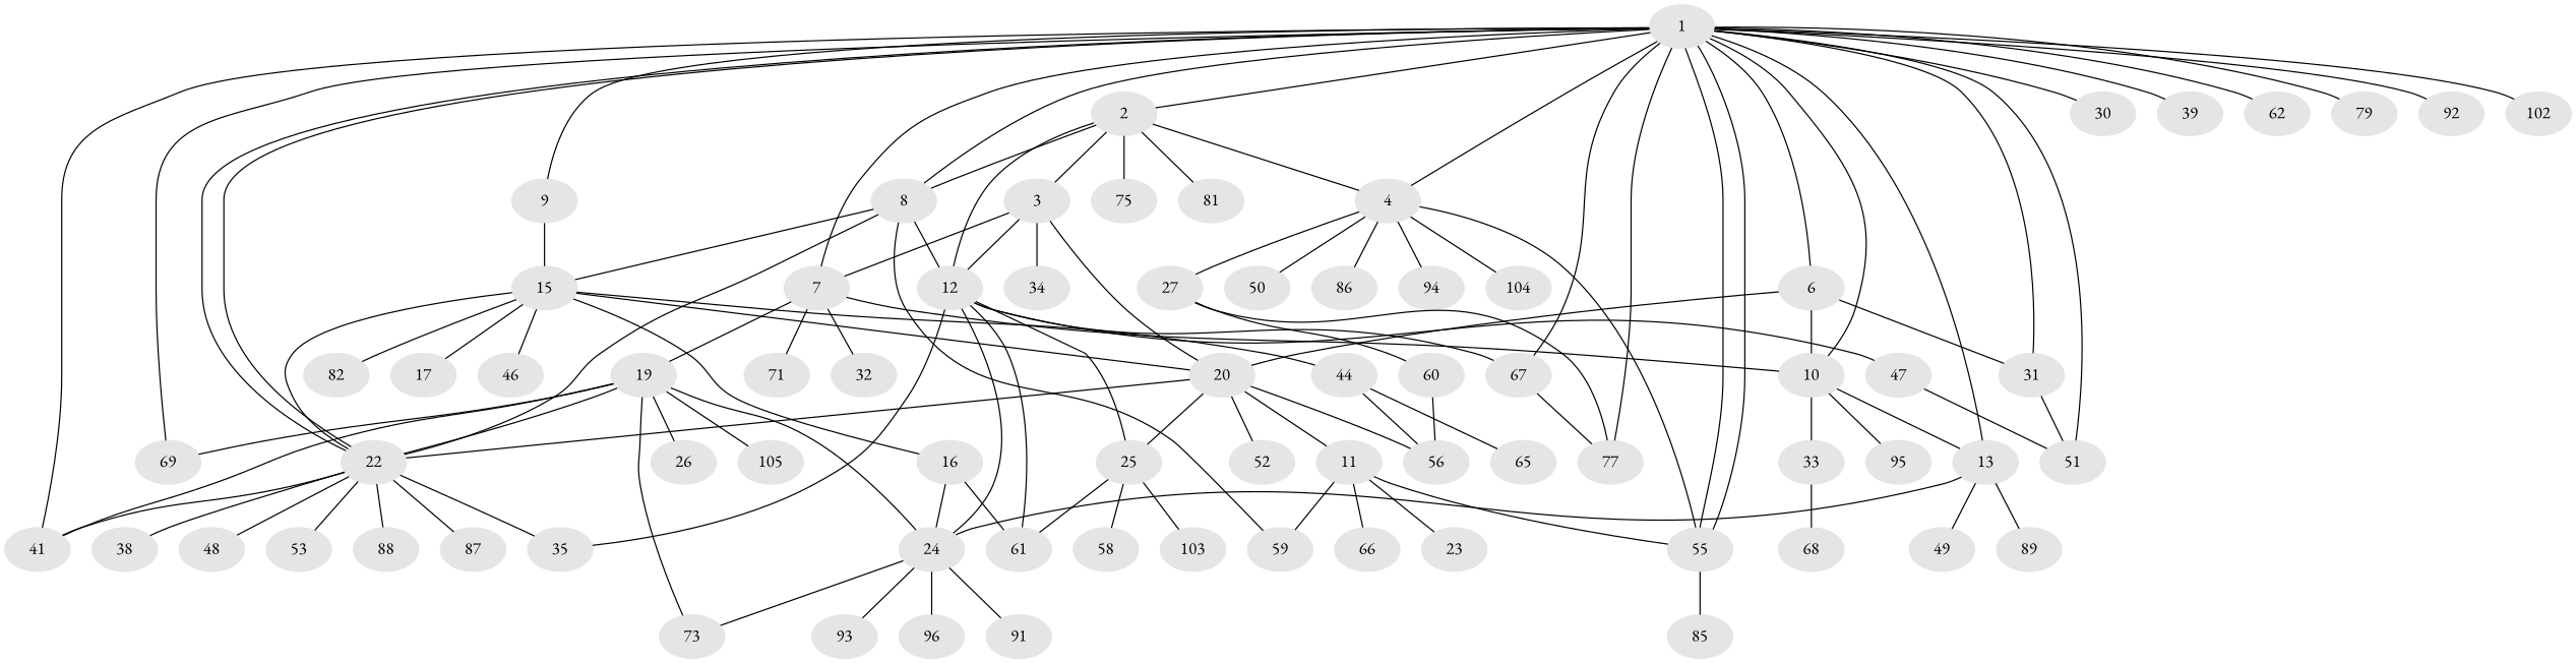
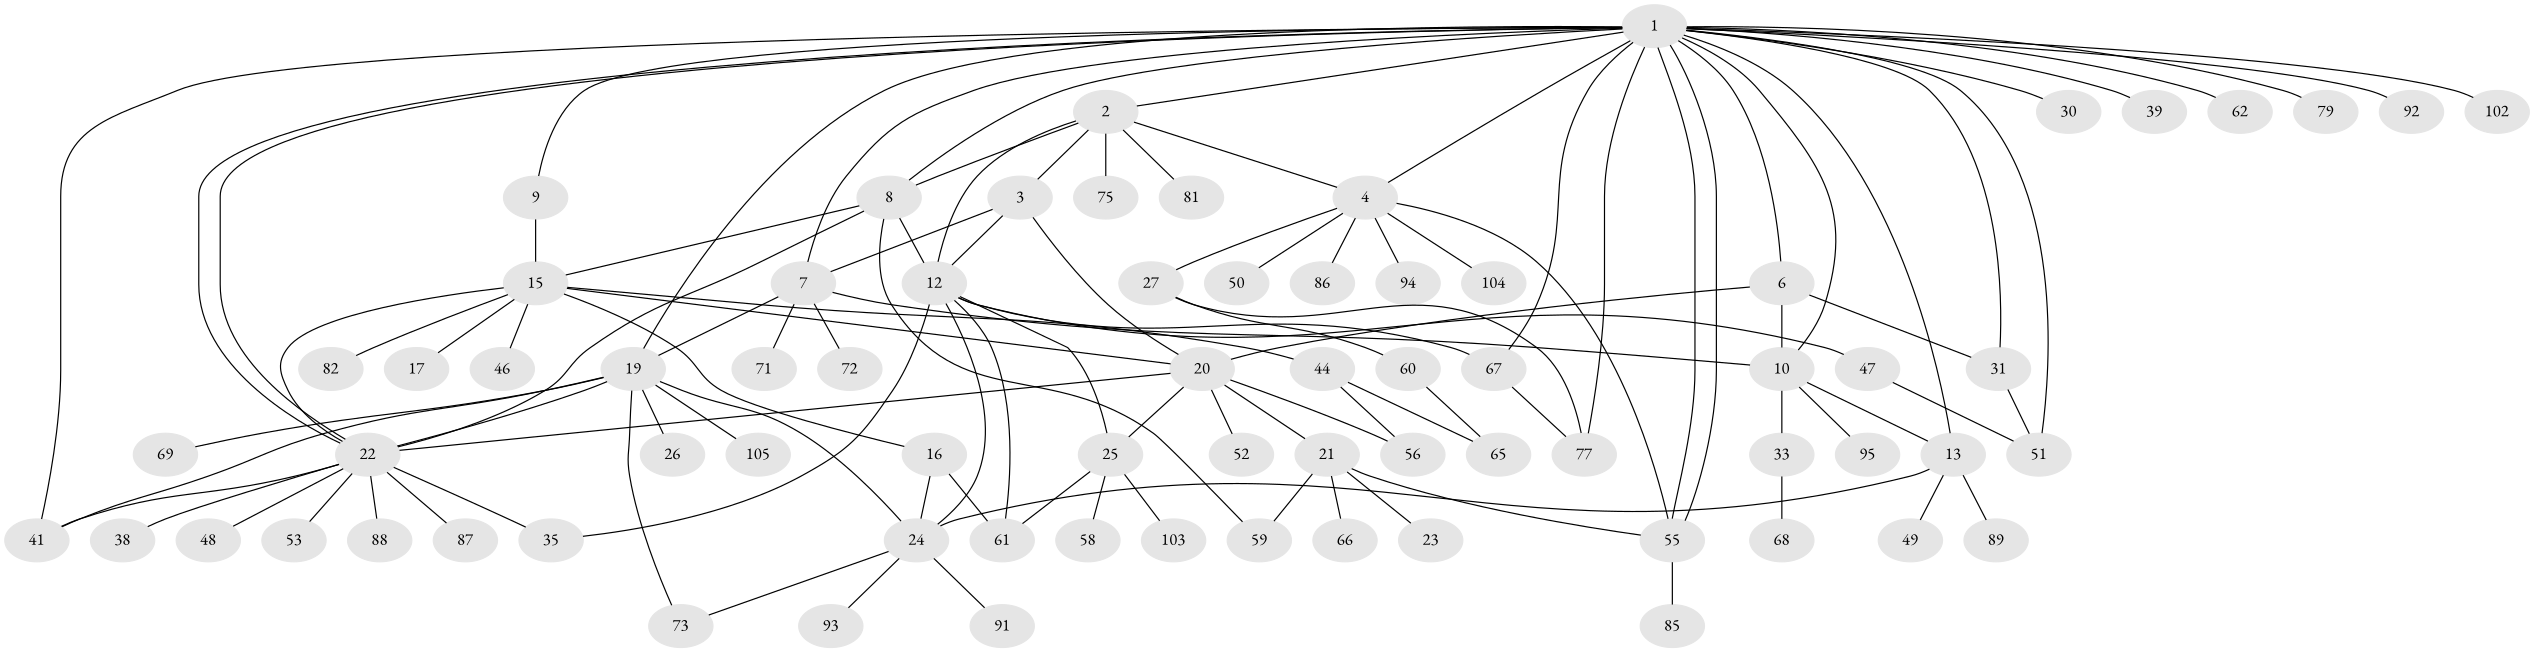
  graph {
    fontname="EB Garamond"
    node [color=gray90 fontname="EB Garamond" style=filled]
    edge [fontname="EB Garamond"]
    1 [super="+11"]
    2 [super="+78"]
    4 [super="+97"]
    n4 [label=8 super="+27"]
    6
    7 [super="+14"]
    9 [super="+98"]
    10 [super="+99"]
    13 [super="+18"]
    19 [super="+37"]
    22 [super="+32"]
    30
    31 [super="+63"]
    39
    41 [super="+43"]
    51
    55 [super="+64"]
    62
    67 [super="+100"]
    77
    79
    92
    102
    3 [super="+8"]
    12 [super="+76"]
    75
    81
    n28 [label=27 super="+45"]
    50
    86
    94
    104
    15 [super="+28"]
    59
    20 [super="+57"]
    71
-   72 [label=32]
+   72
    33
    95
    24 [super="+40"]
    49
    89
    26
    69
    73
    105
    35 [super="+88"]
    38
    48
    53 [super="+70"]
    n51 [label=88]
    87
    85
-   34 [super="+74"]
    25 [super="+90"]
    47
    61
-   21 [super="+36" label=11]
+   21 [super="+36"]
    52
    56 [super="+101"]
    16 [super="+42"]
    17
    44 [super="+83"]
    46 [super="+54"]
    82
    60
    68
    91
    93
-   96
    58 [super="+80"]
    103
    65
    23
    66
    1 -- 2
    1 -- 4
    1 -- n4 [weight=2]
    1 -- 6
    1 -- 7
    1 -- 9
    1 -- 10
    1 -- 13
-   1 -- 69
+   1 -- 19
    1 -- 22
    1 -- 22
    1 -- 30
    1 -- 31
    1 -- 39
    1 -- 41
    1 -- 51
    1 -- 55
    1 -- 55
    1 -- 62
    1 -- 67
    1 -- 77
    1 -- 79
    1 -- 92
    1 -- 102
    2 -- 4
    2 -- n4
    2 -- 3
    2 -- 12
    2 -- 75
    2 -- 81
    4 -- 55
    4 -- n28
    4 -- 50
    4 -- 86
    4 -- 94
    4 -- 104
    n4 -- 22
    n4 -- 12
    n4 -- 15
    n4 -- 59
    6 -- 10
    6 -- 31
    6 -- 20
    7 -- 10
    7 -- 19
    7 -- 71
    7 -- 72
    9 -- 15
    10 -- 13
    10 -- 33
    10 -- 95
    13 -- 24
    13 -- 49
    13 -- 89
    19 -- 22
    19 -- 41
    19 -- 24
    19 -- 26
    19 -- 69
    19 -- 73
    19 -- 105
    22 -- 41
    22 -- 35
    22 -- 38
    22 -- 48
    22 -- 53
    22 -- n51
    22 -- 87 [weight=2]
    31 -- 51
    55 -- 85
    67 -- 77
    3 -- 7
    3 -- 12
    3 -- 20
-   3 -- 34
    12 -- 67
    12 -- 24
    12 -- 35
    12 -- 25
    12 -- 47
    12 -- 61
    n28 -- 77
    n28 -- 60
    15 -- 22
    15 -- 20
    15 -- 16
    15 -- 17
    15 -- 44
    15 -- 46
    15 -- 82
    20 -- 22
    20 -- 25
    20 -- 21
    20 -- 52
    20 -- 56
    33 -- 68
    24 -- 73
    24 -- 91
    24 -- 93
-   24 -- 96
    25 -- 61
    25 -- 58
    25 -- 103
    47 -- 51
    21 -- 55
    21 -- 59
    21 -- 23
    21 -- 66
    16 -- 24
    16 -- 61
    44 -- 56
    44 -- 65
-   60 -- 56
+   60 -- 65
  }
